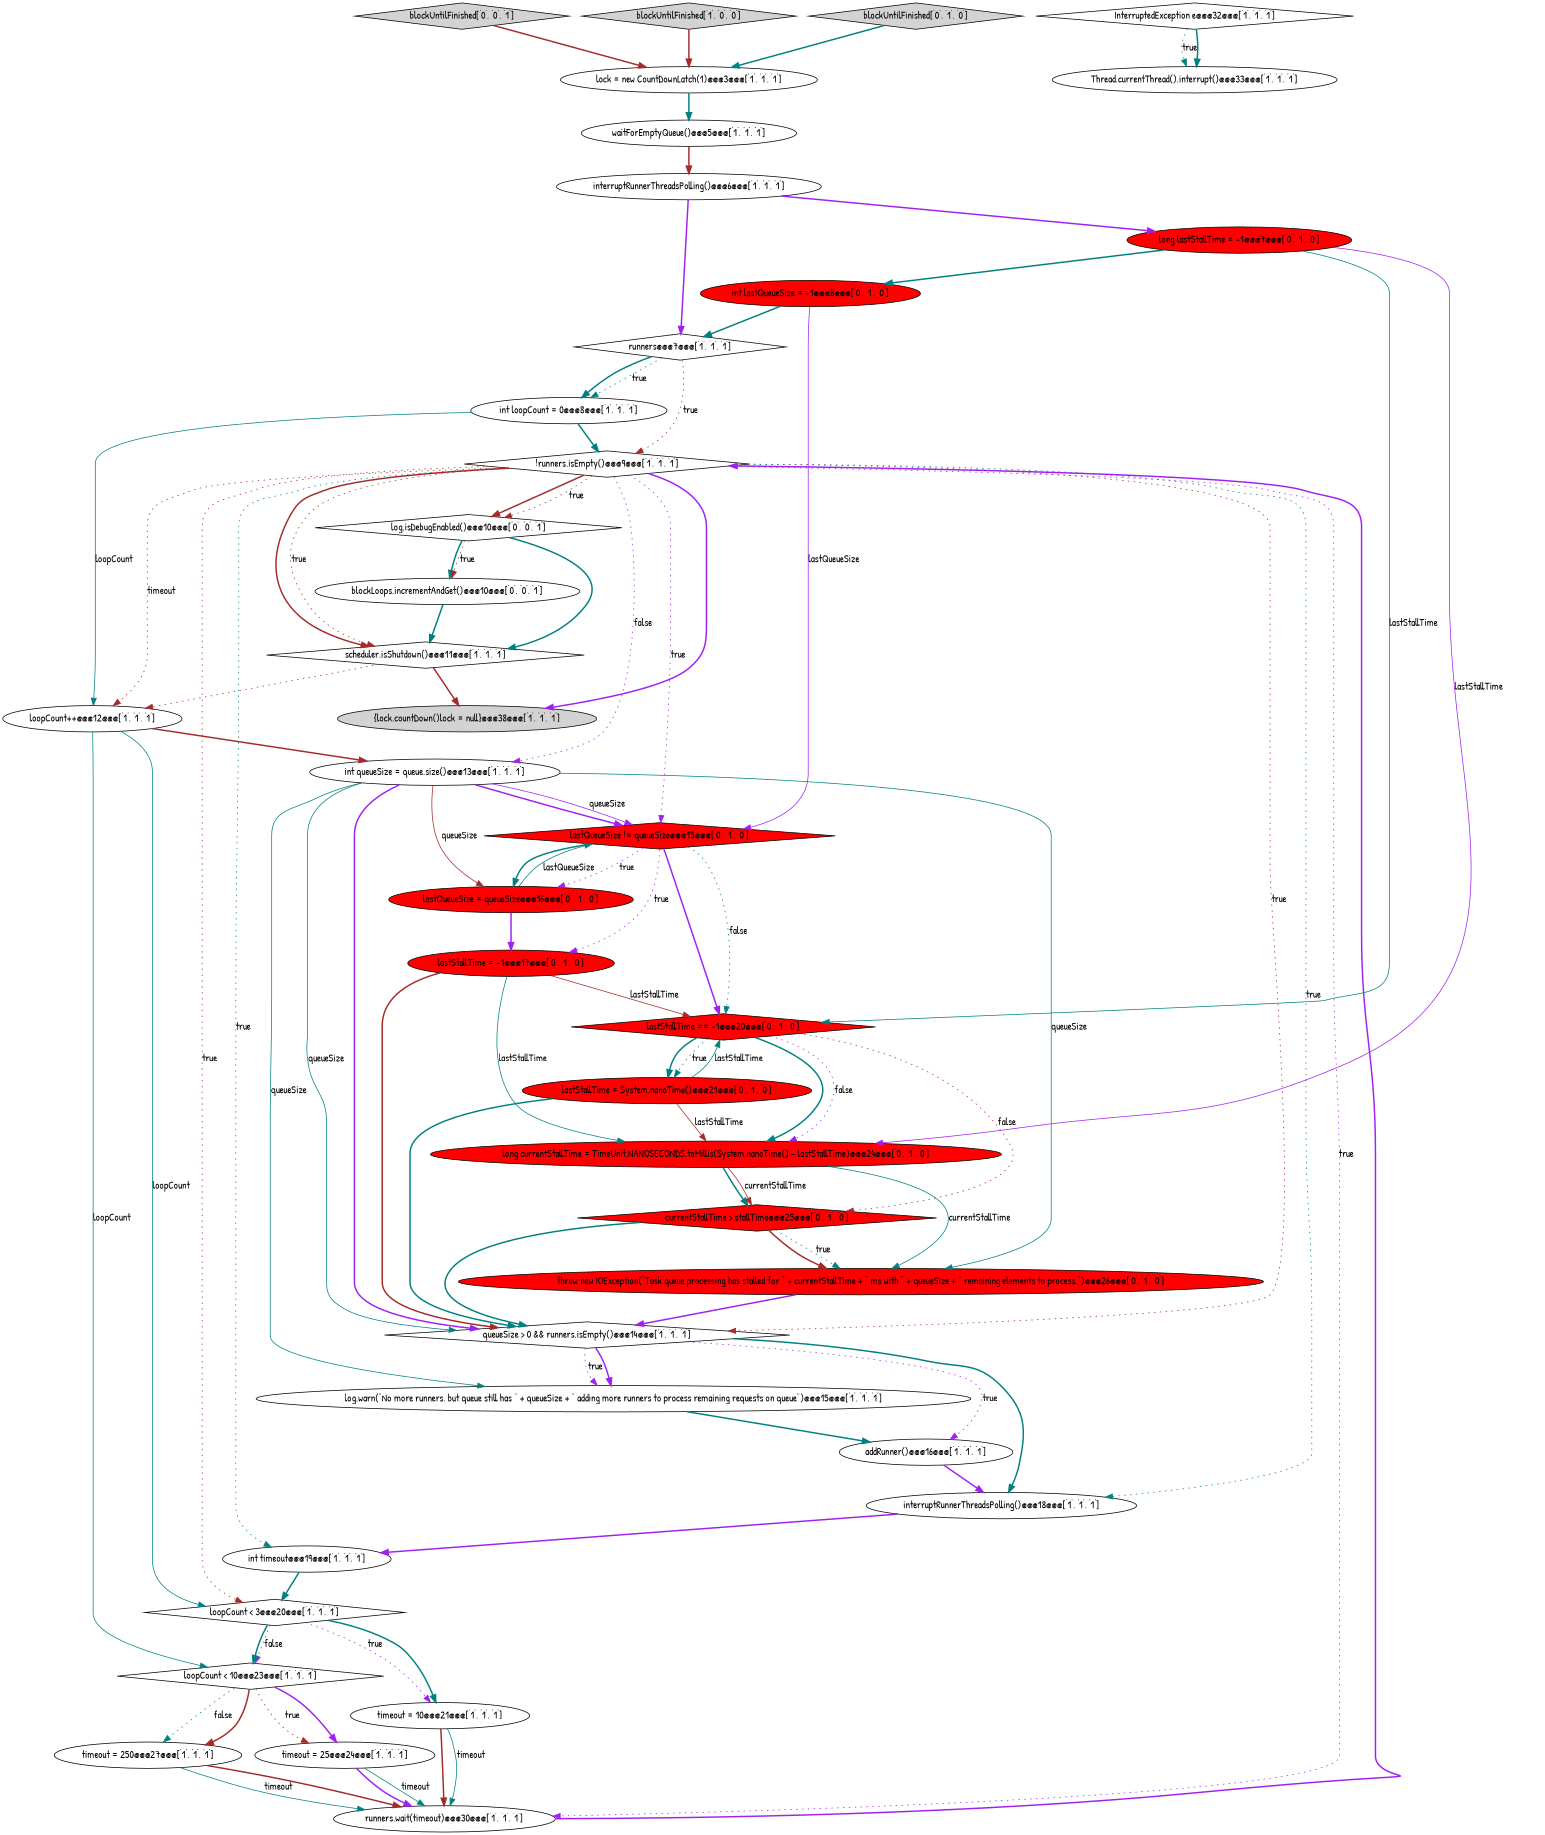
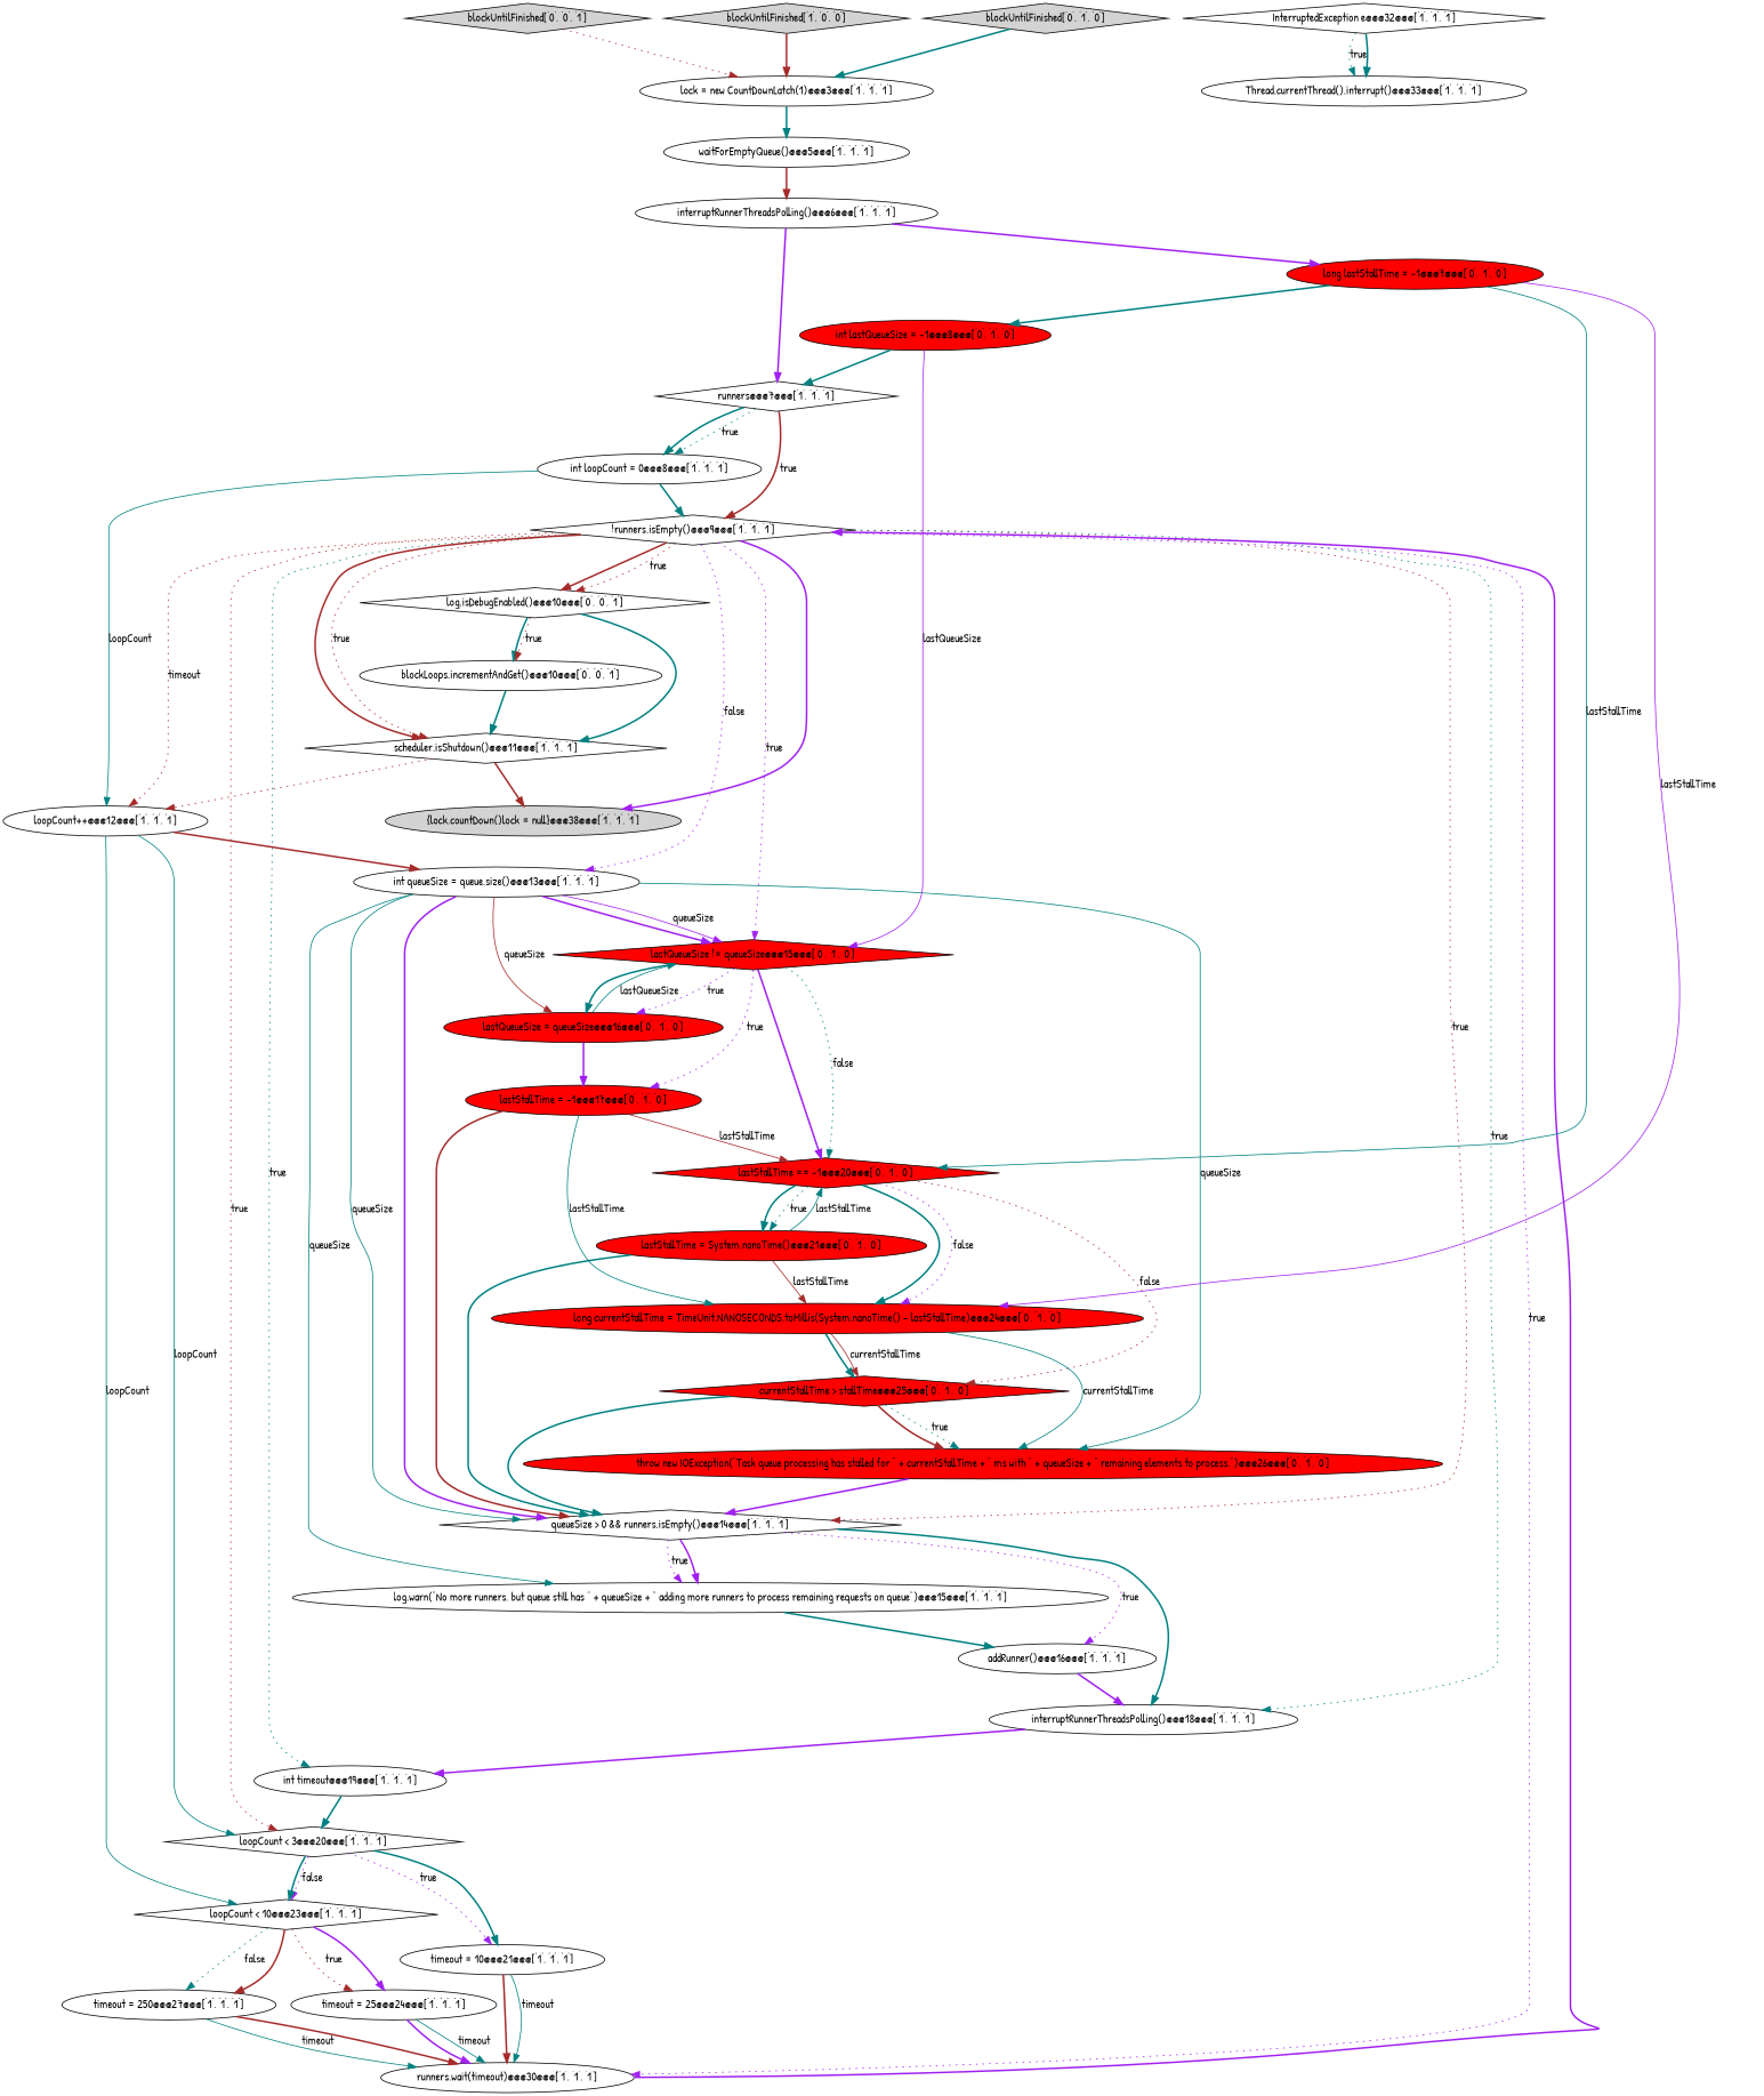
  digraph {
    fontname="Patrick Hand"
    node [fillcolor=white fontname="Patrick Hand" shape=ellipse style=filled]
    edge [color=teal fontname="Patrick Hand" style=bold]
    n1 [fillcolor=lightgray label="{lock.countDown()lock = null}@@@38@@@['1', '1', '1']"]
    n2 [label="queueSize > 0 && runners.isEmpty()@@@14@@@['1', '1', '1']" shape=diamond]
    n3 [label="addRunner()@@@16@@@['1', '1', '1']"]
    n4 [label="log.warn(\"No more runners, but queue still has \" + queueSize + \" adding more runners to process remaining requests on queue\")@@@15@@@['1', '1', '1']"]
    n5 [label="interruptRunnerThreadsPolling()@@@18@@@['1', '1', '1']"]
    n6 [label="int timeout@@@19@@@['1', '1', '1']"]
    n7 [fillcolor=red label="lastStallTime == -1@@@20@@@['0', '1', '0']" shape=diamond]
    n8 [fillcolor=red label="lastStallTime = System.nanoTime()@@@21@@@['0', '1', '0']"]
    n9 [fillcolor=red label="long currentStallTime = TimeUnit.NANOSECONDS.toMillis(System.nanoTime() - lastStallTime)@@@24@@@['0', '1', '0']"]
    n10 [fillcolor=red label="currentStallTime > stallTime@@@25@@@['0', '1', '0']" shape=diamond]
    n11 [fillcolor=red label="throw new IOException(\"Task queue processing has stalled for \" + currentStallTime + \" ms with \" + queueSize + \" remaining elements to process.\")@@@26@@@['0', '1', '0']"]
    n12 [label="Thread.currentThread().interrupt()@@@33@@@['1', '1', '1']"]
    n13 [label="!runners.isEmpty()@@@9@@@['1', '1', '1']" shape=diamond]
    n14 [fillcolor=red label="lastQueueSize != queueSize@@@15@@@['0', '1', '0']" shape=diamond]
    n15 [label="log.isDebugEnabled()@@@10@@@['0', '0', '1']" shape=diamond]
    n16 [label="loopCount++@@@12@@@['1', '1', '1']"]
    n17 [label="runners.wait(timeout)@@@30@@@['1', '1', '1']"]
    n18 [label="int queueSize = queue.size()@@@13@@@['1', '1', '1']"]
    n19 [label="scheduler.isShutdown()@@@11@@@['1', '1', '1']" shape=diamond]
    n20 [label="loopCount < 3@@@20@@@['1', '1', '1']" shape=diamond]
    n21 [fillcolor=red label="lastQueueSize = queueSize@@@16@@@['0', '1', '0']"]
    n22 [fillcolor=red label="lastStallTime = -1@@@17@@@['0', '1', '0']"]
    n23 [label="blockLoops.incrementAndGet()@@@10@@@['0', '0', '1']"]
    n24 [label="loopCount < 10@@@23@@@['1', '1', '1']" shape=diamond]
    n25 [label="timeout = 10@@@21@@@['1', '1', '1']"]
    n26 [label="timeout = 250@@@27@@@['1', '1', '1']"]
    n27 [label="timeout = 25@@@24@@@['1', '1', '1']"]
    n28 [label="interruptRunnerThreadsPolling()@@@6@@@['1', '1', '1']"]
    n29 [label="runners@@@7@@@['1', '1', '1']" shape=diamond]
    n30 [fillcolor=red label="long lastStallTime = -1@@@7@@@['0', '1', '0']"]
    n31 [label="int loopCount = 0@@@8@@@['1', '1', '1']"]
    n32 [fillcolor=red label="int lastQueueSize = -1@@@8@@@['0', '1', '0']"]
    n33 [fillcolor=lightgray label="blockUntilFinished['0', '0', '1']" shape=diamond]
    n34 [label="lock = new CountDownLatch(1)@@@3@@@['1', '1', '1']"]
    n35 [label="waitForEmptyQueue()@@@5@@@['1', '1', '1']"]
    n36 [label="InterruptedException e@@@32@@@['1', '1', '1']" shape=diamond]
    n37 [fillcolor=lightgray label="blockUntilFinished['1', '0', '0']" shape=diamond]
    n38 [fillcolor=lightgray label="blockUntilFinished['0', '1', '0']" shape=diamond]
    n2 -> n3 [color=purple label=true style=dotted]
    n2 -> n4 [color=purple label=true style=dotted]
    n2 -> n4 [color=purple]
    n2 -> n5
    n3 -> n5 [color=purple]
    n4 -> n3
    n5 -> n6 [color=purple]
    n6 -> n20
    n7 -> n8
    n7 -> n8 [label=true style=dotted]
    n7 -> n9
    n7 -> n9 [color=purple label=false style=dotted]
    n7 -> n10 [color=brown label=false style=dotted]
    n8 -> n2
    n8 -> n7 [label=lastStallTime style=solid]
    n8 -> n9 [color=brown label=lastStallTime style=solid]
    n9 -> n10
    n9 -> n10 [color=brown label=currentStallTime style=solid]
    n9 -> n11 [label=currentStallTime style=solid]
    n10 -> n2
    n10 -> n11 [label=true style=dotted]
    n10 -> n11 [color=brown]
    n11 -> n2 [color=purple]
    n13 -> n1 [color=purple]
    n13 -> n2 [color=brown label=true style=dotted]
    n13 -> n5 [label=true style=dotted]
    n13 -> n6 [label=true style=dotted]
    n13 -> n14 [color=purple label=true style=dotted]
    n13 -> n15 [color=brown]
    n13 -> n15 [color=brown label=true style=dotted]
    n13 -> n16 [color=brown label=timeout style=dotted]
    n13 -> n17 [color=purple label=true style=dotted]
    n13 -> n18 [color=purple label=false style=dotted]
    n13 -> n19 [color=brown label=true style=dotted]
    n13 -> n19 [color=brown]
    n13 -> n20 [color=brown label=true style=dotted]
    n14 -> n7 [label=false style=dotted]
    n14 -> n7 [color=purple]
    n14 -> n21 [color=purple label=true style=dotted]
    n14 -> n21
    n14 -> n22 [color=purple label=true style=dotted]
    n15 -> n19
    n15 -> n23
    n15 -> n23 [color=brown label=true style=dotted]
    n16 -> n18 [color=brown]
    n16 -> n20 [label=loopCount style=solid]
    n16 -> n24 [label=loopCount style=solid]
    n17 -> n13 [color=purple]
    n18 -> n2 [label=queueSize style=solid]
    n18 -> n2 [color=purple]
    n18 -> n4 [label=queueSize style=solid]
    n18 -> n11 [label=queueSize style=solid]
    n18 -> n14 [color=purple]
    n18 -> n14 [color=purple label=queueSize style=solid]
    n18 -> n21 [color=brown label=queueSize style=solid]
    n19 -> n1 [color=brown]
    n19 -> n16 [color=brown style=dotted]
    n20 -> n24 [color=purple label=false style=dotted]
    n20 -> n24
    n20 -> n25 [color=purple label=true style=dotted]
    n20 -> n25
    n21 -> n14 [label=lastQueueSize style=solid]
    n21 -> n22 [color=purple]
    n22 -> n2 [color=brown]
    n22 -> n7 [color=brown label=lastStallTime style=solid]
    n22 -> n9 [label=lastStallTime style=solid]
    n23 -> n19
    n24 -> n26 [label=false style=dotted]
    n24 -> n26 [color=brown]
    n24 -> n27 [color=brown label=true style=dotted]
    n24 -> n27 [color=purple]
    n25 -> n17 [color=brown]
    n25 -> n17 [label=timeout style=solid]
    n26 -> n17 [label=timeout style=solid]
    n26 -> n17 [color=brown]
    n27 -> n17 [color=purple]
    n27 -> n17 [label=timeout style=solid]
    n28 -> n29 [color=purple]
    n28 -> n30 [color=purple]
-   n29 -> n13 [color=brown label=true style=dotted]
+   n29 -> n13 [color=brown label=true]
    n29 -> n31
    n29 -> n31 [label=true style=dotted]
    n30 -> n7 [label=lastStallTime style=solid]
    n30 -> n9 [color=purple label=lastStallTime style=solid]
    n30 -> n32
    n31 -> n13
    n31 -> n16 [label=loopCount style=solid]
    n32 -> n14 [color=purple label=lastQueueSize style=solid]
    n32 -> n29
-   n33 -> n34 [color=brown]
+   n33 -> n34 [color=brown style=dotted]
    n34 -> n35
    n35 -> n28 [color=brown]
    n36 -> n12 [label=true style=dotted]
    n36 -> n12
    n37 -> n34 [color=brown]
    n38 -> n34
  }
